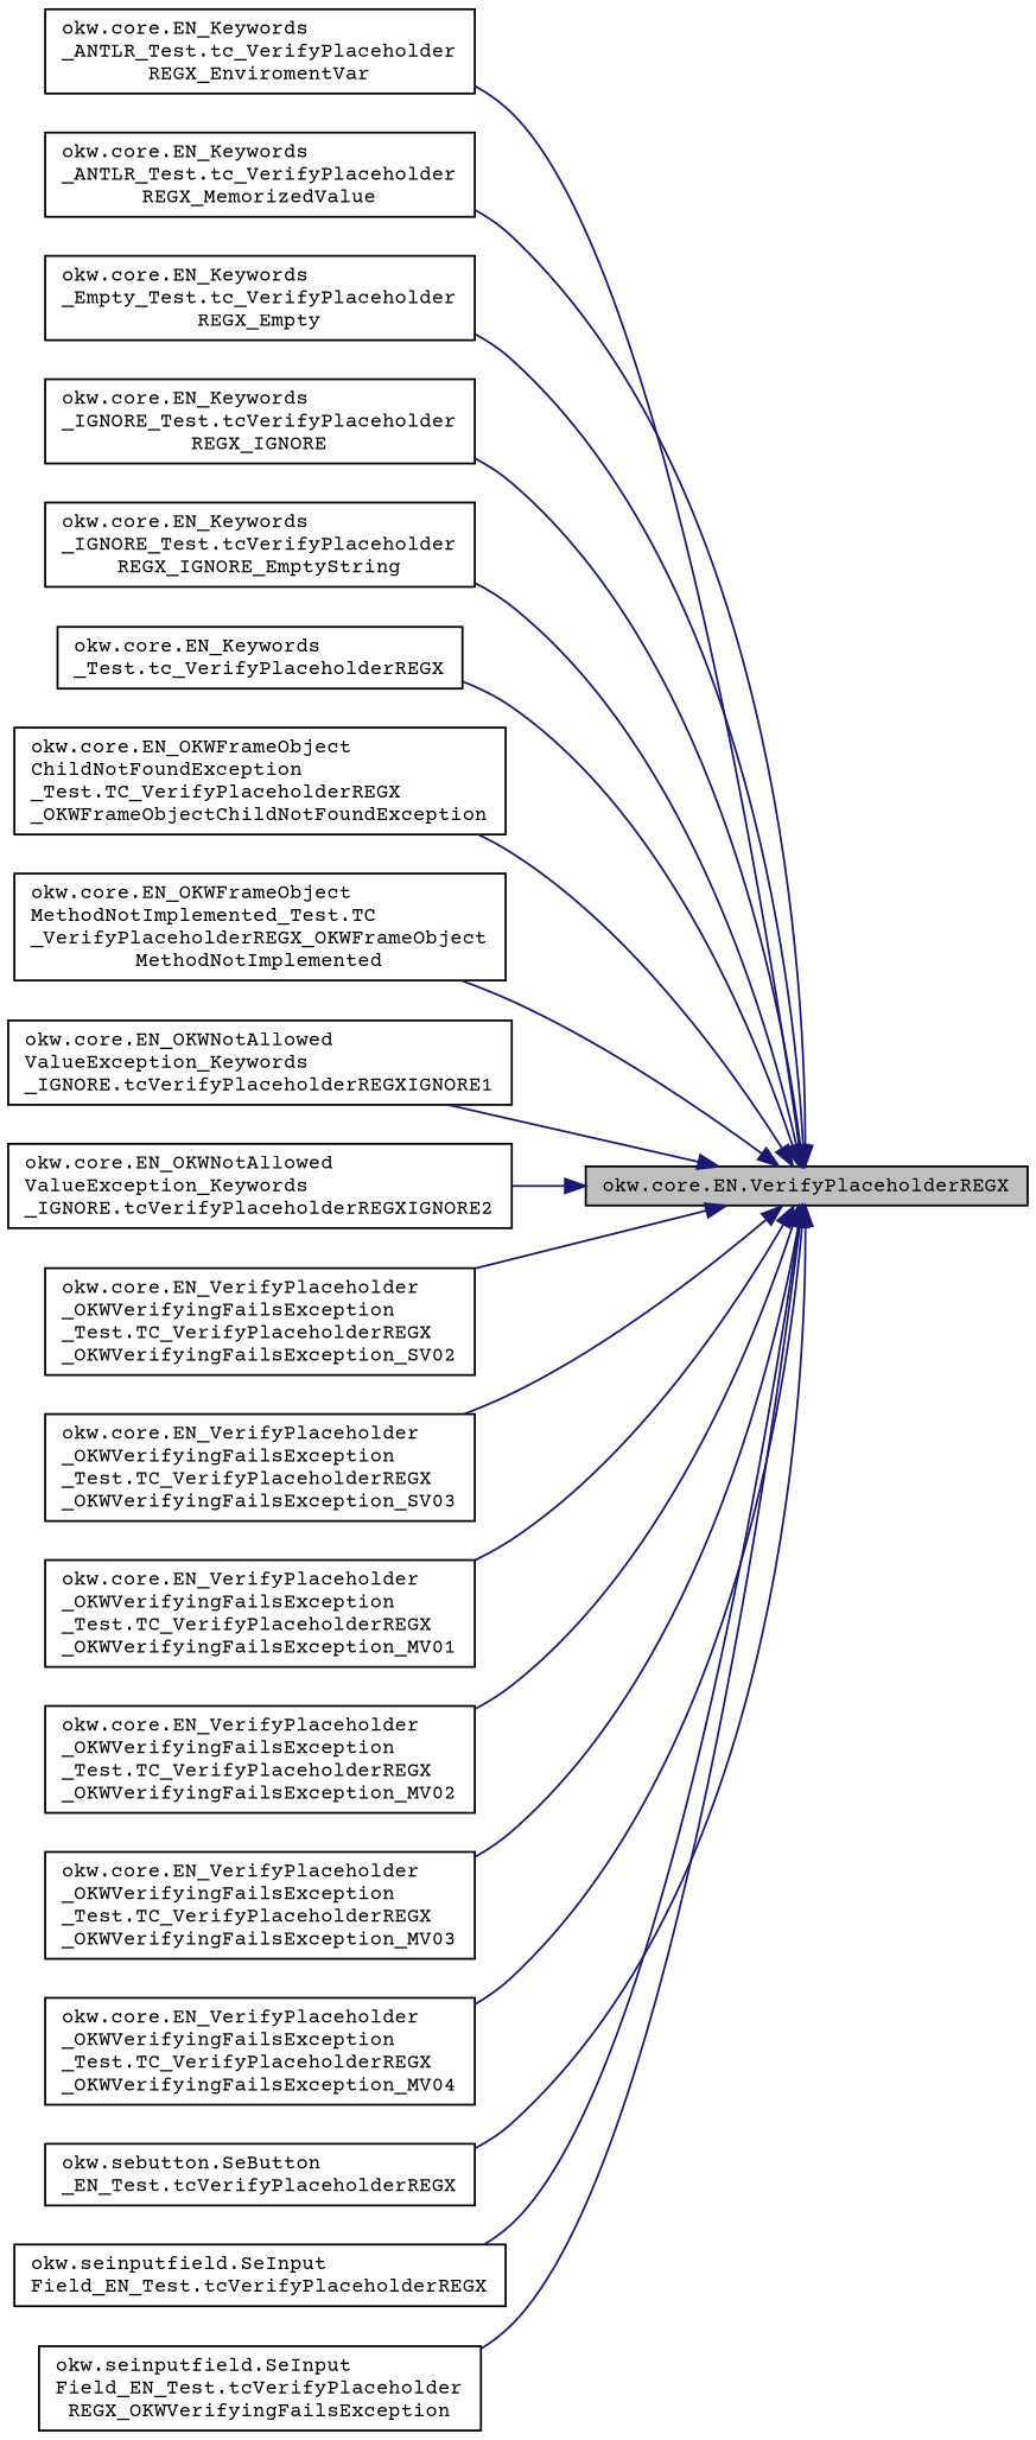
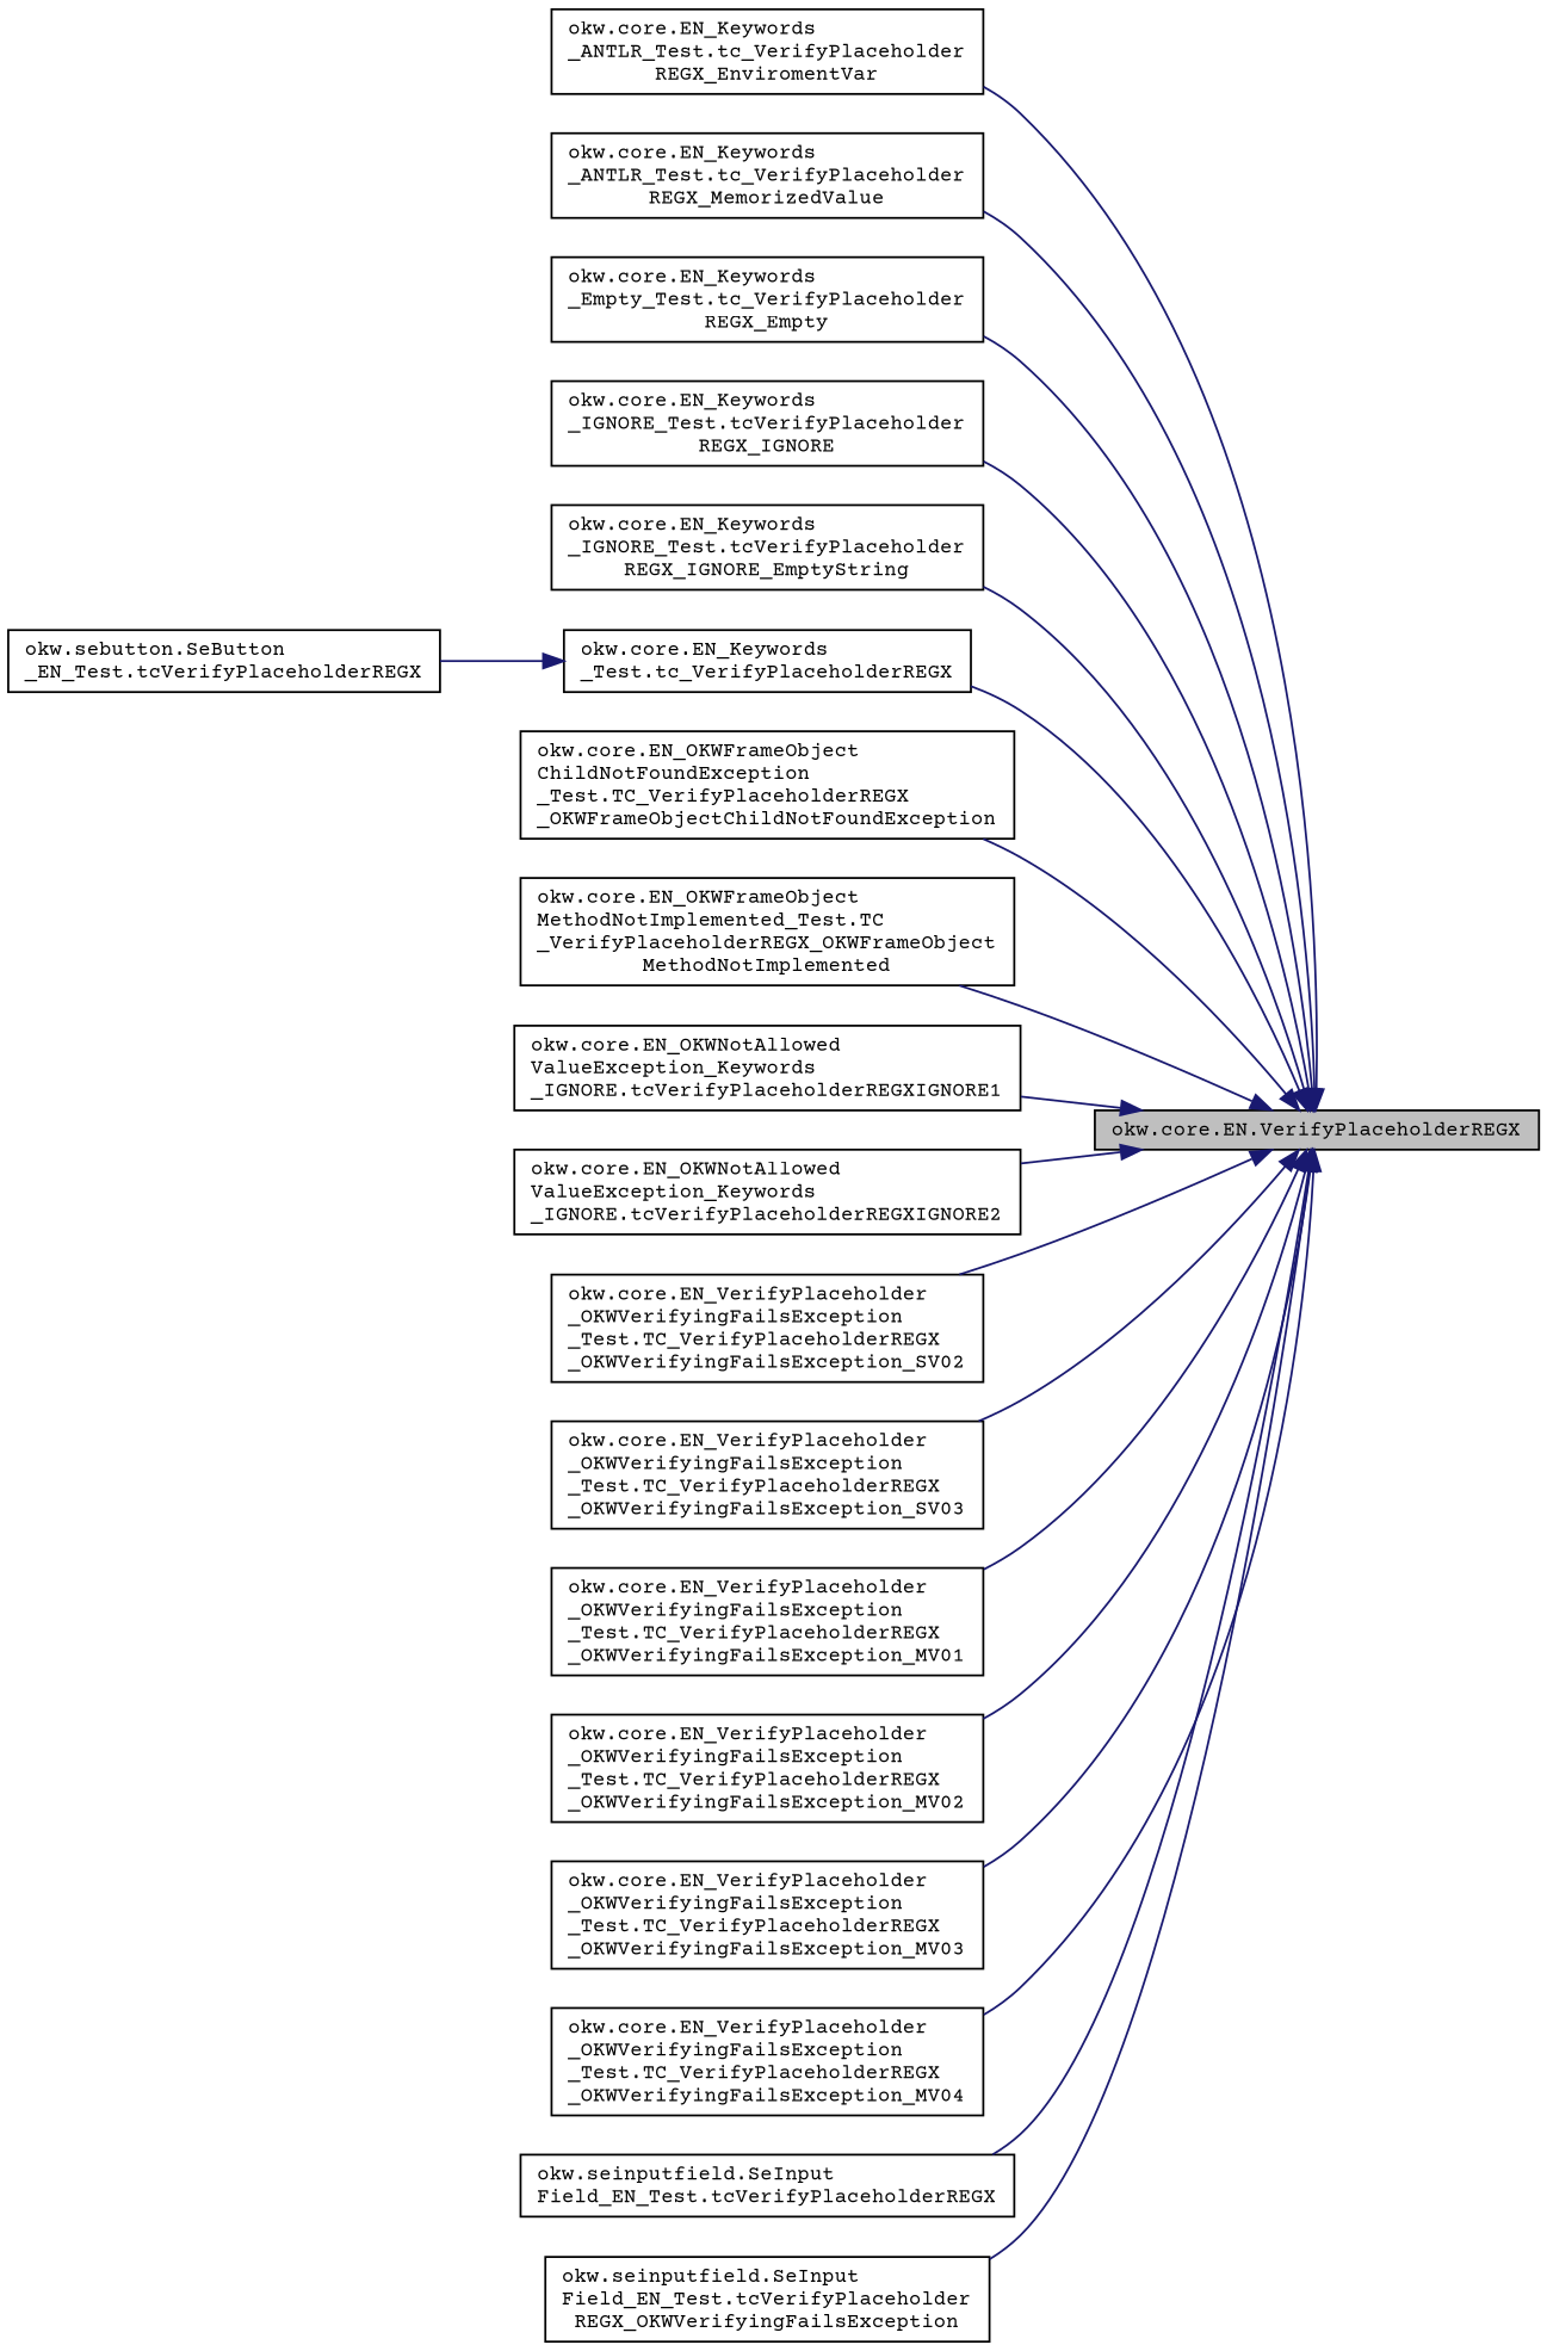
  digraph {
    fontname="Courier Prime"
    rankdir=RL
    node [color=black fillcolor=white fontname="Courier Prime" fontsize=10 shape=record style=filled]
    edge [color=midnightblue dir=back fontname="Courier Prime" fontsize=10 labelfontname=Helvetica labelfontsize=10 style=solid]
    n1 [fillcolor=grey75 fontcolor=black height=0.2 label="okw.core.EN.VerifyPlaceholderREGX" width=0.4]
    n2 [height=0.2 label="okw.core.EN_Keywords\l_ANTLR_Test.tc_VerifyPlaceholder\lREGX_EnviromentVar" width=0.4]
    n3 [height=0.2 label="okw.core.EN_Keywords\l_ANTLR_Test.tc_VerifyPlaceholder\lREGX_MemorizedValue" width=0.4]
    n4 [height=0.2 label="okw.core.EN_Keywords\l_Empty_Test.tc_VerifyPlaceholder\lREGX_Empty" width=0.4]
    n5 [height=0.2 label="okw.core.EN_Keywords\l_IGNORE_Test.tcVerifyPlaceholder\lREGX_IGNORE" width=0.4]
    n6 [height=0.2 label="okw.core.EN_Keywords\l_IGNORE_Test.tcVerifyPlaceholder\lREGX_IGNORE_EmptyString" width=0.4]
    n7 [height=0.2 label="okw.core.EN_Keywords\l_Test.tc_VerifyPlaceholderREGX" width=0.4]
    n8 [height=0.2 label="okw.core.EN_OKWFrameObject\lChildNotFoundException\l_Test.TC_VerifyPlaceholderREGX\l_OKWFrameObjectChildNotFoundException" width=0.4]
    n9 [height=0.2 label="okw.core.EN_OKWFrameObject\lMethodNotImplemented_Test.TC\l_VerifyPlaceholderREGX_OKWFrameObject\lMethodNotImplemented" width=0.4]
    n10 [height=0.2 label="okw.core.EN_OKWNotAllowed\lValueException_Keywords\l_IGNORE.tcVerifyPlaceholderREGXIGNORE1" width=0.4]
    n11 [height=0.2 label="okw.core.EN_OKWNotAllowed\lValueException_Keywords\l_IGNORE.tcVerifyPlaceholderREGXIGNORE2" width=0.4]
    n12 [height=0.2 label="okw.core.EN_VerifyPlaceholder\l_OKWVerifyingFailsException\l_Test.TC_VerifyPlaceholderREGX\l_OKWVerifyingFailsException_SV02" width=0.4]
    n13 [height=0.2 label="okw.core.EN_VerifyPlaceholder\l_OKWVerifyingFailsException\l_Test.TC_VerifyPlaceholderREGX\l_OKWVerifyingFailsException_SV03" width=0.4]
    n14 [height=0.2 label="okw.core.EN_VerifyPlaceholder\l_OKWVerifyingFailsException\l_Test.TC_VerifyPlaceholderREGX\l_OKWVerifyingFailsException_MV01" width=0.4]
    n15 [height=0.2 label="okw.core.EN_VerifyPlaceholder\l_OKWVerifyingFailsException\l_Test.TC_VerifyPlaceholderREGX\l_OKWVerifyingFailsException_MV02" width=0.4]
    n16 [height=0.2 label="okw.core.EN_VerifyPlaceholder\l_OKWVerifyingFailsException\l_Test.TC_VerifyPlaceholderREGX\l_OKWVerifyingFailsException_MV03" width=0.4]
    n17 [height=0.2 label="okw.core.EN_VerifyPlaceholder\l_OKWVerifyingFailsException\l_Test.TC_VerifyPlaceholderREGX\l_OKWVerifyingFailsException_MV04" width=0.4]
    n18 [height=0.2 label="okw.sebutton.SeButton\l_EN_Test.tcVerifyPlaceholderREGX" width=0.4]
    n19 [height=0.2 label="okw.seinputfield.SeInput\lField_EN_Test.tcVerifyPlaceholderREGX" width=0.4]
    n20 [height=0.2 label="okw.seinputfield.SeInput\lField_EN_Test.tcVerifyPlaceholder\lREGX_OKWVerifyingFailsException" width=0.4]
    n1 -> n2
    n1 -> n3
    n1 -> n4
    n1 -> n5
    n1 -> n6
    n1 -> n7
    n1 -> n8
    n1 -> n9
    n1 -> n10
    n1 -> n11
    n1 -> n12
    n1 -> n13
    n1 -> n14
    n1 -> n15
    n1 -> n16
    n1 -> n17
-   n1 -> n18
+   n7 -> n18
    n1 -> n19
    n1 -> n20
  }
